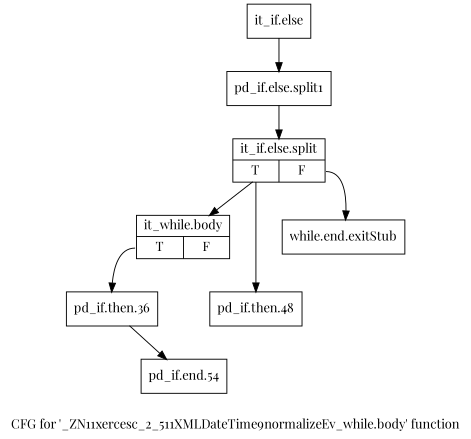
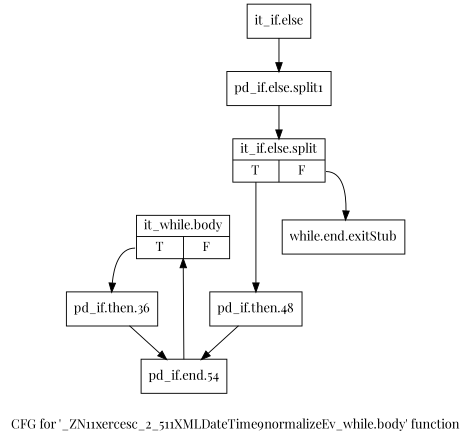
  digraph {
    fontname="Playfair Display"
    label="CFG for '_ZN11xercesc_2_511XMLDateTime9normalizeEv_while.body' function"
    node [fontname="Playfair Display" shape=record]
    edge [fontname="Playfair Display"]
    n1 [label="{it_while.body|{<s0>T|<s1>F}}"]
    n2 [label="{pd_if.then.36}"]
    n3 [label="{pd_if.end.54}"]
    n4 [label="{it_if.else}"]
    n5 [label="{pd_if.else.split1}"]
    n6 [label="{while.end.exitStub}"]
    n7 [label="{it_if.else.split|{<s0>T|<s1>F}}"]
    n8 [label="{pd_if.then.48}"]
    n1 -> n2 [tailport=s0]
    n2 -> n3
-   n7 -> n1
+   n3 -> n1
    n4 -> n5
    n5 -> n7
    n7 -> n6 [tailport=s1]
    n7 -> n8 [tailport=s0]
+   n8 -> n3
  }
